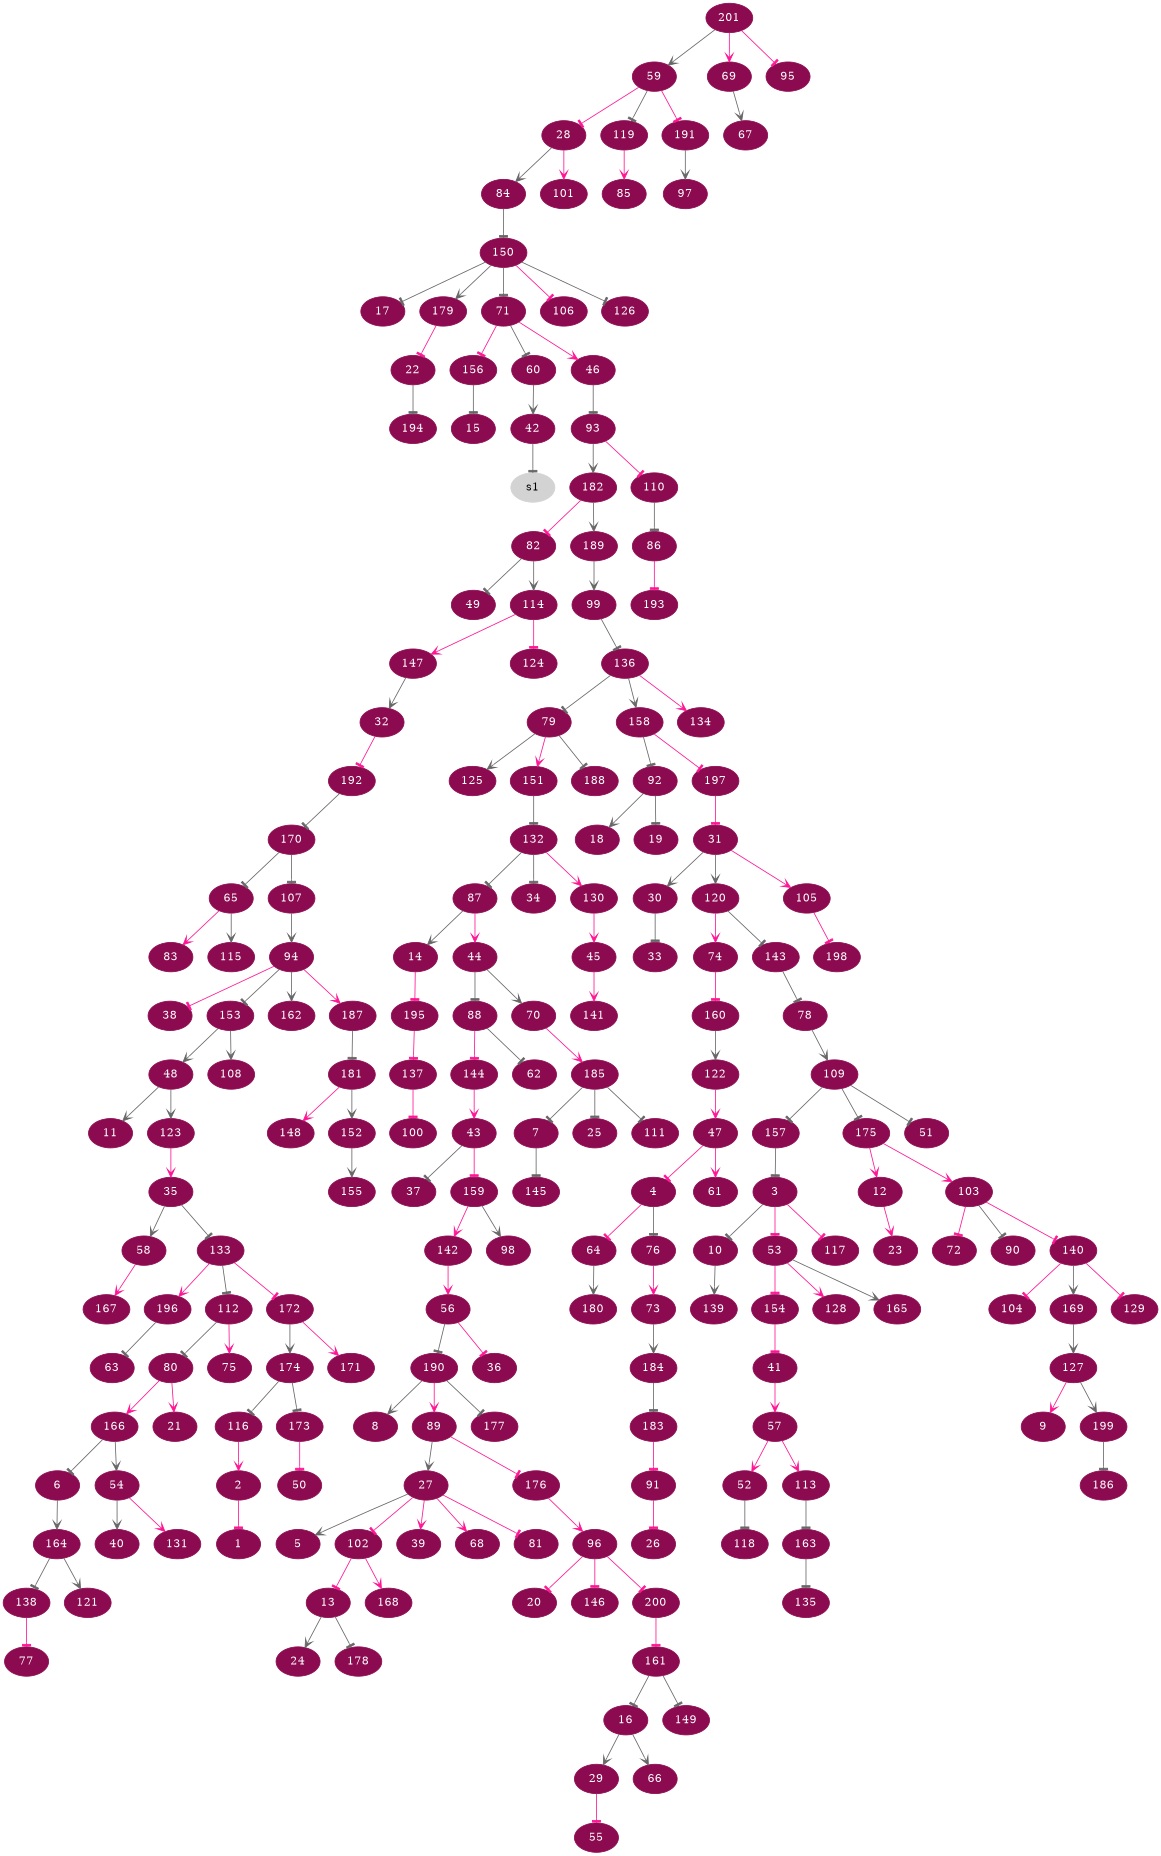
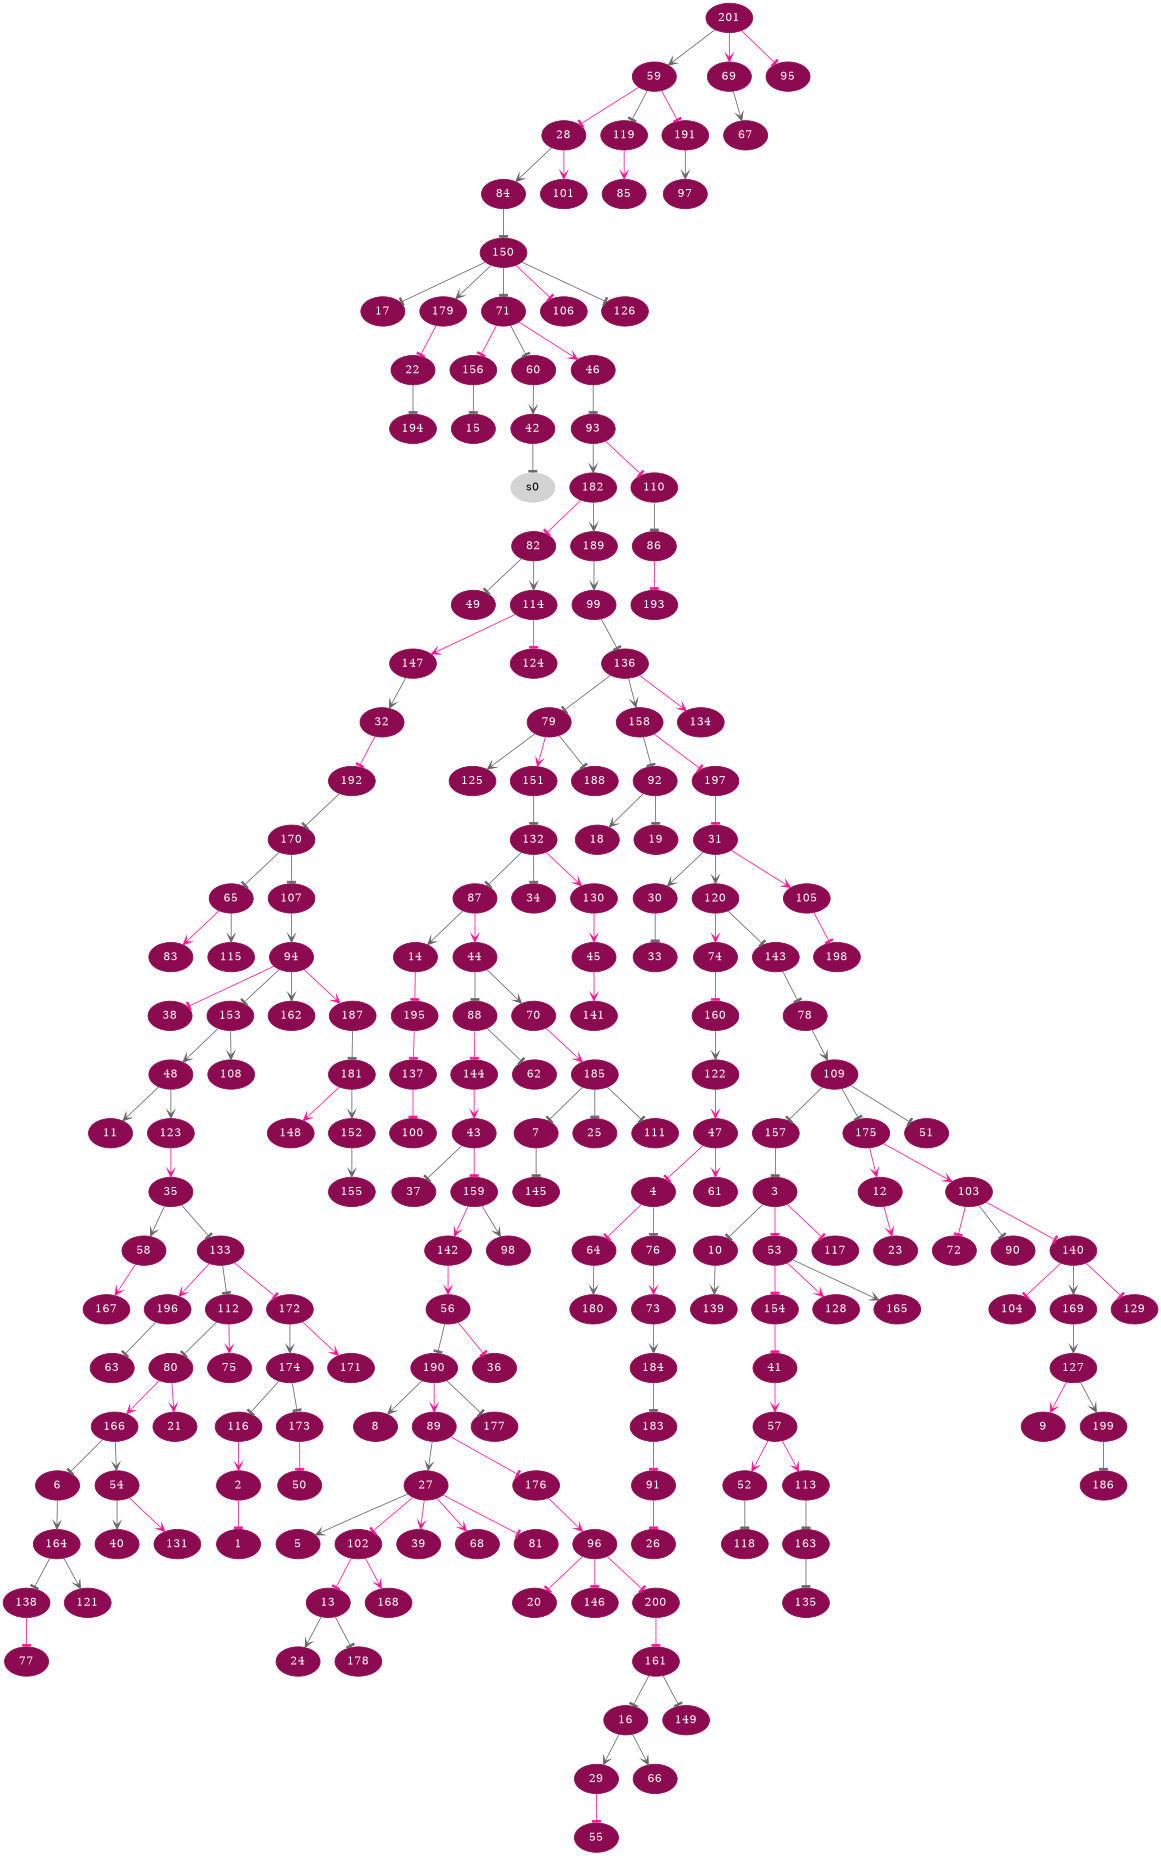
  digraph {
    node [color=deeppink4 fontcolor=white style=filled]
    edge [color=gray40 arrowhead=tee]
    2
    1
    116
    157
    3
    10
    53
    117
    47
    4
    61
    64
    76
    27
    5
    102
    39
    68
    81
    166
    6
    54
    164
    185
    7
    25
    111
    145
    190
    8
    89
    177
    127
    9
    199
    139
    48
    11
    123
    175
    12
    103
    23
    13
    168
    24
    178
    87
    14
    44
    195
    156
    15
    161
    16
    149
    29
    66
    150
    17
    179
    71
    106
    126
    92
    18
    19
    96
    20
    146
    200
    80
    21
    22
    194
    91
    26
    176
    59
    28
    119
    191
    84
    101
    55
    31
    30
    120
    105
    33
    197
    147
    32
    192
    132
    34
    130
    35
    58
    133
    56
    36
    43
    37
    159
    94
    38
    153
    162
    187
    40
    131
    154
    41
    57
    60
    42
-   s0 [color=lightgrey fontcolor=black label=s1]
+   s0 [color=lightgrey fontcolor=black]
    144
    88
    70
    45
    141
    46
    93
    122
    108
    82
    49
    114
    173
    50
    109
    51
    52
    113
    118
    128
    165
    142
    167
    201
    69
    95
    62
    196
    63
    180
    170
    65
    107
    83
    115
    67
    72
    90
    140
    73
    184
    74
    143
    160
    112
    75
    138
    77
    78
    136
    79
    158
    134
    125
    151
    188
    182
    189
    85
    110
    86
    193
    183
    97
    98
    99
    137
    100
    104
    169
    129
    198
    172
    163
    124
    174
    121
    135
    181
    148
    152
    155
    171
    186
    2 -> 1 [color=deeppink]
    116 -> 2 [color=deeppink arrowhead=vee]
    157 -> 3
    3 -> 10
    3 -> 53 [color=deeppink]
    3 -> 117 [color=deeppink]
    10 -> 139 [arrowhead=vee]
    53 -> 154 [color=deeppink]
    53 -> 128 [color=deeppink arrowhead=vee]
    53 -> 165 [arrowhead=vee]
    47 -> 4 [color=deeppink]
    47 -> 61 [color=deeppink arrowhead=vee]
    4 -> 64 [color=deeppink]
    4 -> 76
    64 -> 180 [arrowhead=vee]
    76 -> 73 [color=deeppink arrowhead=vee]
    27 -> 5 [arrowhead=vee]
    27 -> 102 [color=deeppink]
    27 -> 39 [color=deeppink arrowhead=vee]
    27 -> 68 [color=deeppink arrowhead=vee]
    27 -> 81 [color=deeppink]
    102 -> 13 [color=deeppink]
    102 -> 168 [color=deeppink arrowhead=vee]
    166 -> 6
    166 -> 54 [arrowhead=vee]
    6 -> 164 [arrowhead=vee]
    54 -> 40 [arrowhead=vee]
    54 -> 131 [color=deeppink arrowhead=vee]
    164 -> 138
    164 -> 121 [arrowhead=vee]
    185 -> 7
    185 -> 25
    185 -> 111
    7 -> 145
    190 -> 8 [arrowhead=vee]
    190 -> 89 [color=deeppink arrowhead=vee]
    190 -> 177
    89 -> 27 [arrowhead=vee]
    89 -> 176 [color=deeppink]
    127 -> 9 [color=deeppink arrowhead=vee]
    127 -> 199 [arrowhead=vee]
    199 -> 186
    48 -> 11 [arrowhead=vee]
    48 -> 123 [arrowhead=vee]
    123 -> 35 [color=deeppink arrowhead=vee]
    175 -> 12 [color=deeppink arrowhead=vee]
    175 -> 103 [color=deeppink arrowhead=vee]
    12 -> 23 [color=deeppink arrowhead=vee]
    103 -> 72 [color=deeppink]
    103 -> 90
    103 -> 140 [color=deeppink]
    13 -> 24 [arrowhead=vee]
    13 -> 178
    87 -> 14 [arrowhead=vee]
    87 -> 44 [color=deeppink arrowhead=vee]
    14 -> 195 [color=deeppink]
    44 -> 88
    44 -> 70 [arrowhead=vee]
    195 -> 137 [color=deeppink]
    156 -> 15
    161 -> 16
    161 -> 149
    16 -> 29 [arrowhead=vee]
    16 -> 66 [arrowhead=vee]
    29 -> 55 [color=deeppink]
    150 -> 17
    150 -> 179 [arrowhead=vee]
    150 -> 71
    150 -> 106 [color=deeppink]
    150 -> 126
    179 -> 22 [color=deeppink]
    71 -> 156 [color=deeppink]
    71 -> 60
    71 -> 46 [color=deeppink arrowhead=vee]
    92 -> 18 [arrowhead=vee]
    92 -> 19
    96 -> 20 [color=deeppink]
    96 -> 146 [color=deeppink]
    96 -> 200 [color=deeppink]
    200 -> 161 [color=deeppink]
    80 -> 166 [color=deeppink arrowhead=vee]
    80 -> 21 [color=deeppink arrowhead=vee]
    22 -> 194
    91 -> 26 [color=deeppink]
    176 -> 96 [color=deeppink arrowhead=vee]
    59 -> 28 [color=deeppink]
    59 -> 119
    59 -> 191 [color=deeppink]
    28 -> 84 [arrowhead=vee]
    28 -> 101 [color=deeppink arrowhead=vee]
    119 -> 85 [color=deeppink arrowhead=vee]
    191 -> 97 [arrowhead=vee]
    84 -> 150
    31 -> 30 [arrowhead=vee]
    31 -> 120 [arrowhead=vee]
    31 -> 105 [color=deeppink arrowhead=vee]
    30 -> 33
    120 -> 74 [color=deeppink arrowhead=vee]
    120 -> 143
    105 -> 198 [color=deeppink]
    197 -> 31 [color=deeppink]
    147 -> 32 [arrowhead=vee]
    32 -> 192 [color=deeppink]
    192 -> 170
    132 -> 87
    132 -> 34
    132 -> 130 [color=deeppink arrowhead=vee]
    130 -> 45 [color=deeppink arrowhead=vee]
    35 -> 58 [arrowhead=vee]
    35 -> 133
    58 -> 167 [color=deeppink arrowhead=vee]
    133 -> 196 [color=deeppink arrowhead=vee]
    133 -> 112
    133 -> 172 [color=deeppink]
    56 -> 190
    56 -> 36 [color=deeppink]
    43 -> 37
    43 -> 159 [color=deeppink]
    159 -> 142 [color=deeppink arrowhead=vee]
    159 -> 98 [arrowhead=vee]
    94 -> 38 [color=deeppink]
    94 -> 153
    94 -> 162 [arrowhead=vee]
    94 -> 187 [color=deeppink arrowhead=vee]
    153 -> 48 [arrowhead=vee]
    153 -> 108 [arrowhead=vee]
    187 -> 181
    154 -> 41 [color=deeppink]
    41 -> 57 [color=deeppink arrowhead=vee]
    57 -> 52 [color=deeppink arrowhead=vee]
    57 -> 113 [color=deeppink arrowhead=vee]
    60 -> 42 [arrowhead=vee]
    42 -> s0
    144 -> 43 [color=deeppink arrowhead=vee]
    88 -> 144 [color=deeppink]
    88 -> 62
    70 -> 185 [color=deeppink arrowhead=vee]
    45 -> 141 [color=deeppink arrowhead=vee]
    46 -> 93
    93 -> 182 [arrowhead=vee]
    93 -> 110 [color=deeppink]
    122 -> 47 [color=deeppink arrowhead=vee]
    82 -> 49
    82 -> 114 [arrowhead=vee]
    114 -> 147 [color=deeppink arrowhead=vee]
    114 -> 124 [color=deeppink]
    173 -> 50 [color=deeppink]
    109 -> 157
    109 -> 175
    109 -> 51
    52 -> 118
    113 -> 163
    142 -> 56 [color=deeppink arrowhead=vee]
    201 -> 59 [arrowhead=vee]
    201 -> 69 [color=deeppink arrowhead=vee]
    201 -> 95 [color=deeppink]
    69 -> 67 [arrowhead=vee]
    196 -> 63
    170 -> 65
    170 -> 107
    65 -> 83 [color=deeppink arrowhead=vee]
    65 -> 115 [arrowhead=vee]
    107 -> 94 [arrowhead=vee]
    140 -> 104 [color=deeppink]
    140 -> 169 [arrowhead=vee]
    140 -> 129 [color=deeppink]
    73 -> 184 [arrowhead=vee]
    184 -> 183
    74 -> 160 [color=deeppink]
    143 -> 78
    160 -> 122 [arrowhead=vee]
    112 -> 80
    112 -> 75 [color=deeppink arrowhead=vee]
    138 -> 77 [color=deeppink]
    78 -> 109 [arrowhead=vee]
    136 -> 79
    136 -> 158 [arrowhead=vee]
    136 -> 134 [color=deeppink arrowhead=vee]
    79 -> 125 [arrowhead=vee]
    79 -> 151 [color=deeppink arrowhead=vee]
    79 -> 188
    158 -> 92
    158 -> 197 [color=deeppink]
    151 -> 132
    182 -> 82 [color=deeppink]
    182 -> 189 [arrowhead=vee]
    189 -> 99 [arrowhead=vee]
    110 -> 86
    86 -> 193 [color=deeppink]
    183 -> 91 [color=deeppink]
    99 -> 136
    137 -> 100 [color=deeppink]
    169 -> 127 [arrowhead=vee]
    172 -> 174 [arrowhead=vee]
    172 -> 171 [color=deeppink arrowhead=vee]
    163 -> 135
    174 -> 116
    174 -> 173
    181 -> 148 [color=deeppink arrowhead=vee]
    181 -> 152 [arrowhead=vee]
    152 -> 155 [arrowhead=vee]
  }
